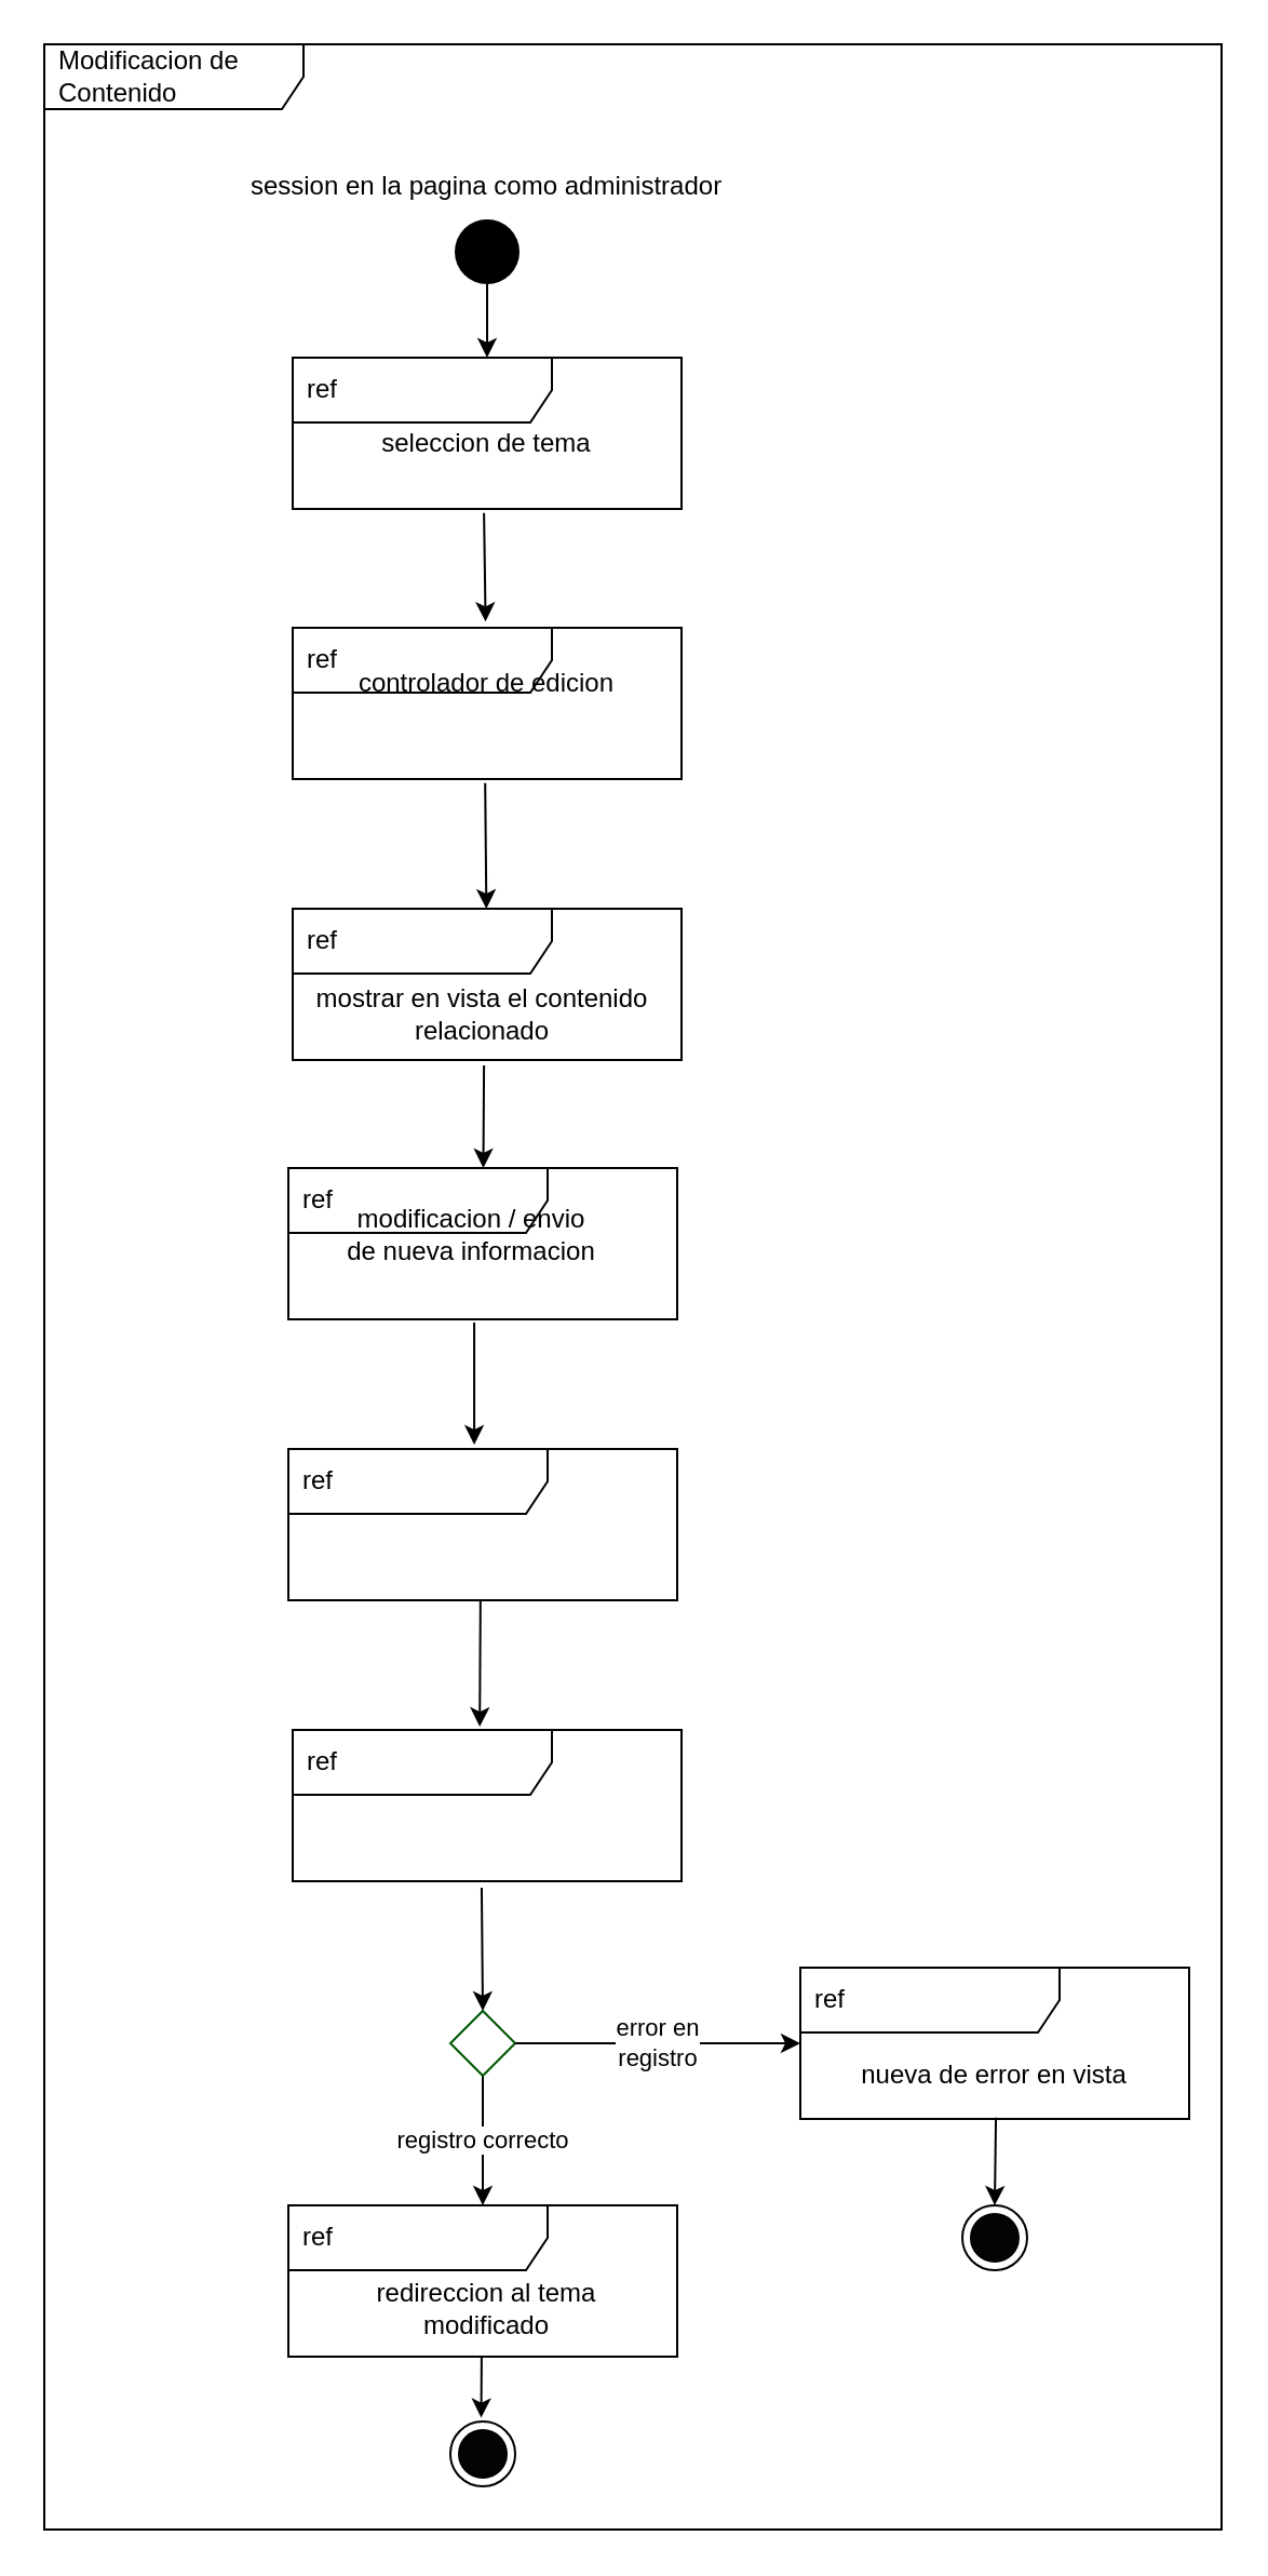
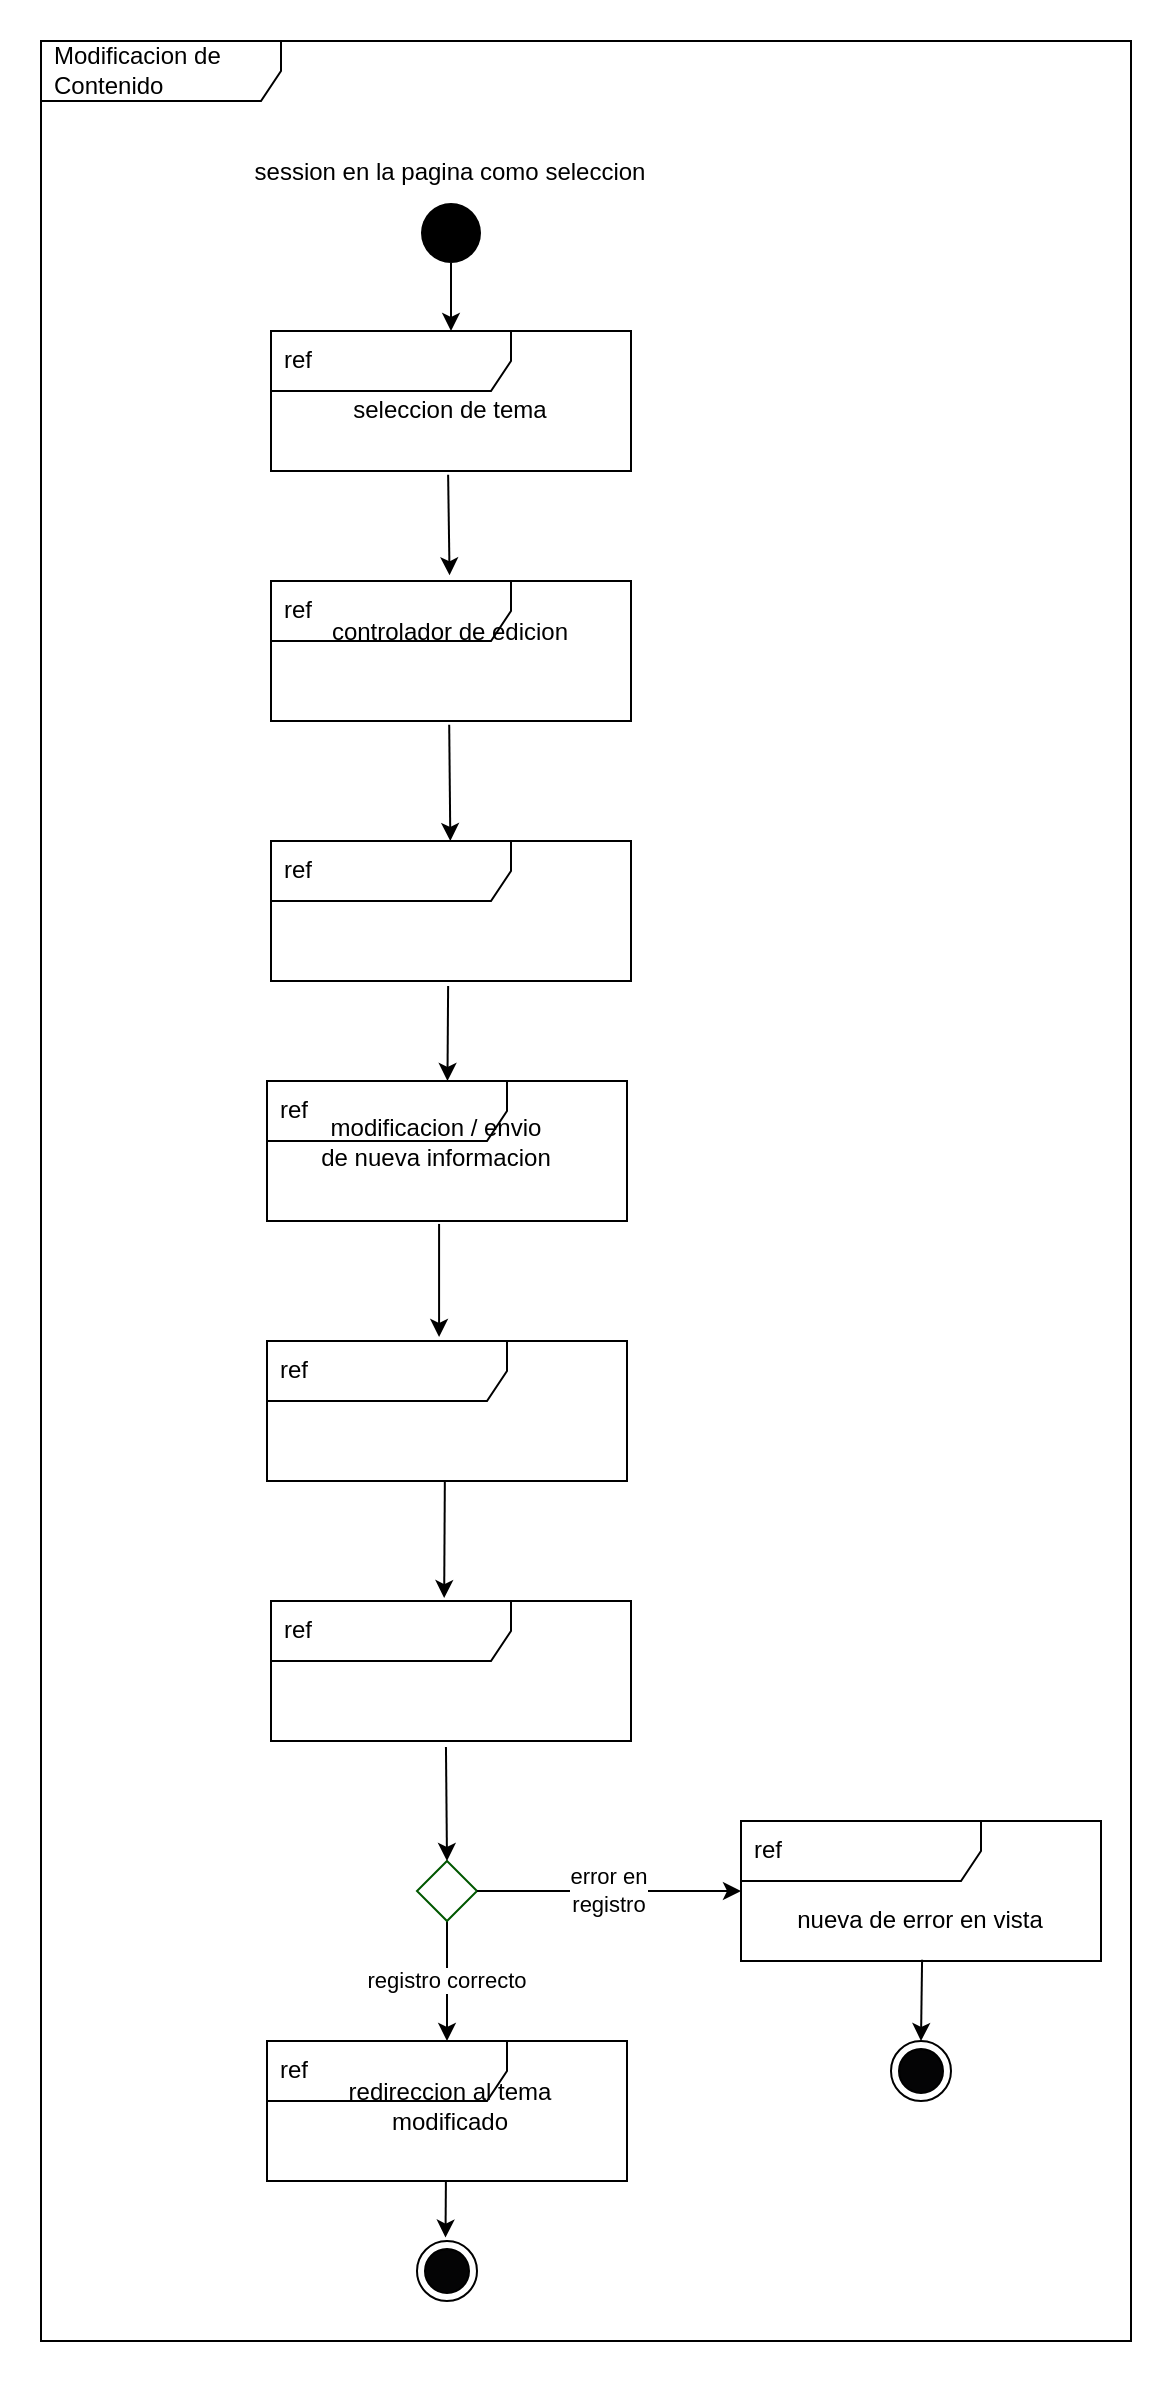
  <mxCell id="0" />
  <mxCell id="1" parent="0" />
  <mxCell id="2" value="Modificacion de Contenido" style="shape=umlFrame;whiteSpace=wrap;html=1;width=120;height=30;boundedLbl=1;verticalAlign=middle;align=left;spacingLeft=5;fillColor=default;" parent="1" vertex="1"><mxGeometry x="20" y="20" width="545" height="1150" as="geometry" /></mxCell>
  <mxCell id="3" style="edgeStyle=none;html=1;exitX=0.5;exitY=1;exitDx=0;exitDy=0;" parent="1" source="4" target="7" edge="1"><mxGeometry relative="1" as="geometry"><mxPoint x="225" y="180" as="targetPoint" /></mxGeometry></mxCell>
  <mxCell id="4" value="" style="ellipse;strokeColor=none;fillColor=#000000;" parent="1" vertex="1"><mxGeometry x="210" y="101" width="30" height="30" as="geometry" /></mxCell>
  <mxCell id="5" value="ref" style="shape=umlFrame;whiteSpace=wrap;html=1;width=120;height=30;boundedLbl=1;verticalAlign=middle;align=left;spacingLeft=5;" parent="1" vertex="1"><mxGeometry x="135" y="290" width="180" height="70" as="geometry" /></mxCell>
  <mxCell id="6" value="controlador de edicion" style="text;html=1;strokeColor=none;fillColor=none;align=center;verticalAlign=middle;whiteSpace=wrap;rounded=0;" parent="1" vertex="1"><mxGeometry x="145" y="301" width="160" height="30" as="geometry" /></mxCell>
  <mxCell id="7" value="ref" style="shape=umlFrame;whiteSpace=wrap;html=1;width=120;height=30;boundedLbl=1;verticalAlign=middle;align=left;spacingLeft=5;" parent="1" vertex="1"><mxGeometry x="135" y="165" width="180" height="70" as="geometry" /></mxCell>
  <mxCell id="8" value="seleccion de tema" style="text;html=1;strokeColor=none;fillColor=none;align=center;verticalAlign=middle;whiteSpace=wrap;rounded=0;" parent="1" vertex="1"><mxGeometry x="145" y="190" width="160" height="30" as="geometry" /></mxCell>
  <mxCell id="9" value="" style="endArrow=classic;html=1;exitX=0.492;exitY=1.027;exitDx=0;exitDy=0;exitPerimeter=0;entryX=0.496;entryY=-0.041;entryDx=0;entryDy=0;entryPerimeter=0;" parent="1" source="7" target="5" edge="1"><mxGeometry width="50" height="50" relative="1" as="geometry"><mxPoint x="295" y="255" as="sourcePoint" /><mxPoint x="224.689" y="290.311" as="targetPoint" /></mxGeometry></mxCell>
  <mxCell id="10" value="" style="endArrow=classic;html=1;exitX=0.495;exitY=1.026;exitDx=0;exitDy=0;exitPerimeter=0;" parent="1" source="5" target="11" edge="1"><mxGeometry width="50" height="50" relative="1" as="geometry"><mxPoint x="155" y="500" as="sourcePoint" /><mxPoint x="225" y="500" as="targetPoint" /></mxGeometry></mxCell>
  <mxCell id="11" value="ref" style="shape=umlFrame;whiteSpace=wrap;html=1;width=120;height=30;boundedLbl=1;verticalAlign=middle;align=left;spacingLeft=5;" parent="1" vertex="1"><mxGeometry x="135" y="420" width="180" height="70" as="geometry" /></mxCell>
- <mxCell id="12" value="mostrar en vista el contenido relacionado" style="text;html=1;strokeColor=none;fillColor=none;align=center;verticalAlign=middle;whiteSpace=wrap;rounded=0;" parent="1" vertex="1"><mxGeometry x="143" y="454" width="160" height="30" as="geometry" /></mxCell>
  <mxCell id="13" value="ref" style="shape=umlFrame;whiteSpace=wrap;html=1;width=120;height=30;boundedLbl=1;verticalAlign=middle;align=left;spacingLeft=5;" parent="1" vertex="1"><mxGeometry x="370" y="910" width="180" height="70" as="geometry" /></mxCell>
  <mxCell id="14" value="nueva de error en vista" style="text;html=1;strokeColor=none;fillColor=none;align=center;verticalAlign=middle;whiteSpace=wrap;rounded=0;" parent="1" vertex="1"><mxGeometry x="380" y="945" width="160" height="30" as="geometry" /></mxCell>
  <mxCell id="15" value="registro correcto" style="edgeStyle=none;html=1;exitX=0.5;exitY=1;exitDx=0;exitDy=0;" parent="1" source="16" target="18" edge="1"><mxGeometry relative="1" as="geometry" /></mxCell>
  <mxCell id="16" value="" style="rhombus;strokeColor=#005700;fillColor=none;fontColor=#ffffff;" parent="1" vertex="1"><mxGeometry x="208" y="930" width="30" height="30" as="geometry" /></mxCell>
  <mxCell id="17" value="error en&lt;br&gt;registro" style="endArrow=classic;html=1;exitX=1;exitY=0.5;exitDx=0;exitDy=0;" parent="1" source="16" target="13" edge="1"><mxGeometry width="50" height="50" relative="1" as="geometry"><mxPoint x="163" y="800" as="sourcePoint" /><mxPoint x="213" y="750" as="targetPoint" /></mxGeometry></mxCell>
  <mxCell id="18" value="ref" style="shape=umlFrame;whiteSpace=wrap;html=1;width=120;height=30;boundedLbl=1;verticalAlign=middle;align=left;spacingLeft=5;" parent="1" vertex="1"><mxGeometry x="133" y="1020" width="180" height="70" as="geometry" /></mxCell>
- <mxCell id="19" value="redireccion al tema modificado" style="text;html=1;strokeColor=none;fillColor=none;align=center;verticalAlign=middle;whiteSpace=wrap;rounded=0;" parent="1" vertex="1"><mxGeometry x="145" y="1053" width="160" height="30" as="geometry" /></mxCell>
+ <mxCell id="19" value="redireccion al tema modificado" style="text;html=1;strokeColor=none;fillColor=none;align=center;verticalAlign=middle;whiteSpace=wrap;rounded=0;" parent="1" vertex="1"><mxGeometry x="145" y="1038" width="160" height="30" as="geometry" /></mxCell>
  <mxCell id="20" value="" style="ellipse;html=1;shape=endState;strokeColor=#000000;fillColor=#040405;" parent="1" vertex="1"><mxGeometry x="445" y="1020" width="30" height="30" as="geometry" /></mxCell>
  <mxCell id="21" value="" style="endArrow=classic;html=1;entryX=0.5;entryY=0;entryDx=0;entryDy=0;exitX=0.503;exitY=0.991;exitDx=0;exitDy=0;exitPerimeter=0;" parent="1" source="13" target="20" edge="1"><mxGeometry width="50" height="50" relative="1" as="geometry"><mxPoint x="430" y="720" as="sourcePoint" /><mxPoint x="480" y="670" as="targetPoint" /></mxGeometry></mxCell>
  <mxCell id="22" value="" style="ellipse;html=1;shape=endState;strokeColor=#000000;fillColor=#040405;" parent="1" vertex="1"><mxGeometry x="208" y="1120" width="30" height="30" as="geometry" /></mxCell>
  <mxCell id="23" value="" style="endArrow=classic;html=1;entryX=0.475;entryY=-0.057;entryDx=0;entryDy=0;entryPerimeter=0;exitX=0.497;exitY=0.995;exitDx=0;exitDy=0;exitPerimeter=0;" parent="1" source="18" target="22" edge="1"><mxGeometry width="50" height="50" relative="1" as="geometry"><mxPoint x="225" y="800" as="sourcePoint" /><mxPoint x="275" y="750" as="targetPoint" /></mxGeometry></mxCell>
  <mxCell id="24" value="ref" style="shape=umlFrame;whiteSpace=wrap;html=1;width=120;height=30;boundedLbl=1;verticalAlign=middle;align=left;spacingLeft=5;" parent="1" vertex="1"><mxGeometry x="133" y="540" width="180" height="70" as="geometry" /></mxCell>
  <mxCell id="25" value="" style="endArrow=classic;html=1;exitX=0.492;exitY=1.036;exitDx=0;exitDy=0;exitPerimeter=0;" parent="1" source="11" target="24" edge="1"><mxGeometry width="50" height="50" relative="1" as="geometry"><mxPoint x="260" y="560" as="sourcePoint" /><mxPoint x="310" y="510" as="targetPoint" /></mxGeometry></mxCell>
  <mxCell id="26" value="modificacion / envio&lt;br&gt;de nueva informacion" style="text;html=1;strokeColor=none;fillColor=none;align=center;verticalAlign=middle;whiteSpace=wrap;rounded=0;" parent="1" vertex="1"><mxGeometry x="138" y="556" width="160" height="30" as="geometry" /></mxCell>
  <mxCell id="27" value="ref" style="shape=umlFrame;whiteSpace=wrap;html=1;width=120;height=30;boundedLbl=1;verticalAlign=middle;align=left;spacingLeft=5;" parent="1" vertex="1"><mxGeometry x="133" y="670" width="180" height="70" as="geometry" /></mxCell>
  <mxCell id="28" value="" style="endArrow=classic;html=1;exitX=0.478;exitY=1.021;exitDx=0;exitDy=0;exitPerimeter=0;entryX=0.478;entryY=-0.029;entryDx=0;entryDy=0;entryPerimeter=0;" parent="1" source="24" target="27" edge="1"><mxGeometry width="50" height="50" relative="1" as="geometry"><mxPoint x="250" y="710" as="sourcePoint" /><mxPoint x="300" y="660" as="targetPoint" /></mxGeometry></mxCell>
  <mxCell id="29" value="ref" style="shape=umlFrame;whiteSpace=wrap;html=1;width=120;height=30;boundedLbl=1;verticalAlign=middle;align=left;spacingLeft=5;" parent="1" vertex="1"><mxGeometry x="135" y="800" width="180" height="70" as="geometry" /></mxCell>
  <mxCell id="30" value="" style="endArrow=classic;html=1;exitX=0.494;exitY=1;exitDx=0;exitDy=0;exitPerimeter=0;entryX=0.481;entryY=-0.021;entryDx=0;entryDy=0;entryPerimeter=0;" parent="1" source="27" target="29" edge="1"><mxGeometry width="50" height="50" relative="1" as="geometry"><mxPoint x="270" y="780" as="sourcePoint" /><mxPoint x="320" y="730" as="targetPoint" /></mxGeometry></mxCell>
  <mxCell id="31" value="" style="endArrow=classic;html=1;exitX=0.486;exitY=1.043;exitDx=0;exitDy=0;exitPerimeter=0;entryX=0.5;entryY=0;entryDx=0;entryDy=0;" parent="1" source="29" target="16" edge="1"><mxGeometry width="50" height="50" relative="1" as="geometry"><mxPoint x="280" y="1000" as="sourcePoint" /><mxPoint x="330" y="950" as="targetPoint" /></mxGeometry></mxCell>
- <mxCell id="32" value="&lt;span style=&quot;color: rgb(0, 0, 0);&quot;&gt;session en la pagina como administrador&lt;/span&gt;" style="text;html=1;strokeColor=none;fillColor=none;align=center;verticalAlign=middle;whiteSpace=wrap;rounded=0;fontColor=#FFFFFF;" vertex="1" parent="1"><mxGeometry x="110" y="71" width="230" height="30" as="geometry" /></mxCell>
+ <mxCell id="32" value="&lt;span style=&quot;color: rgb(0, 0, 0);&quot;&gt;session en la pagina como seleccion&lt;/span&gt;" style="text;html=1;strokeColor=none;fillColor=none;align=center;verticalAlign=middle;whiteSpace=wrap;rounded=0;fontColor=#FFFFFF;" vertex="1" parent="1"><mxGeometry x="110" y="71" width="230" height="30" as="geometry" /></mxCell>
